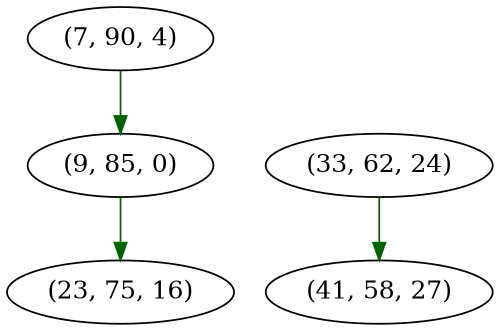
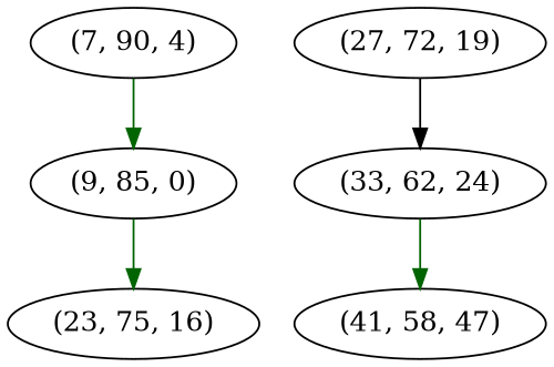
  digraph {
    edge [color=darkgreen]
    n1 [label="(9, 85, 0)"]
    "(7, 90, 4)"
    "(23, 75, 16)"
+   "(27, 72, 19)"
    "(33, 62, 24)"
-   "(41, 58, 27)"
+   "(41, 58, 27)" [label="(41, 58, 47)"]
    n1 -> "(23, 75, 16)"
    "(7, 90, 4)" -> n1
+   "(27, 72, 19)" -> "(33, 62, 24)" [color=black]
    "(33, 62, 24)" -> "(41, 58, 27)"
  }
